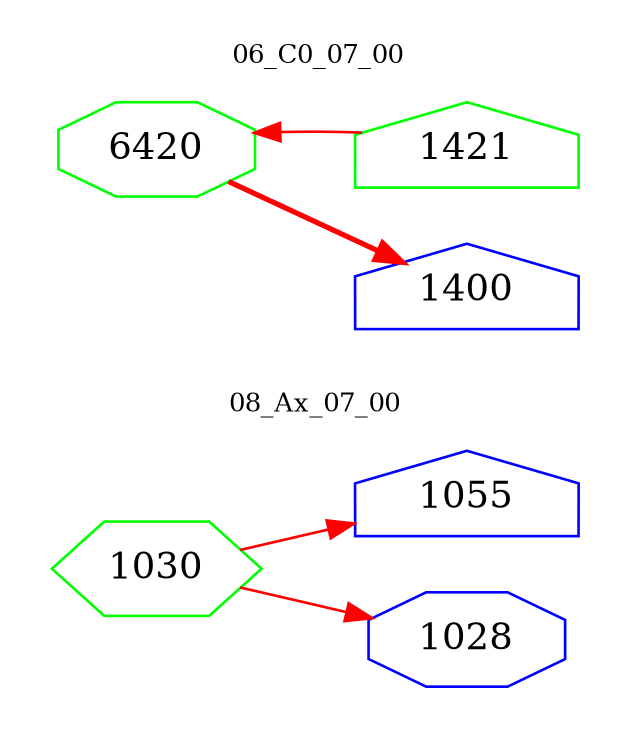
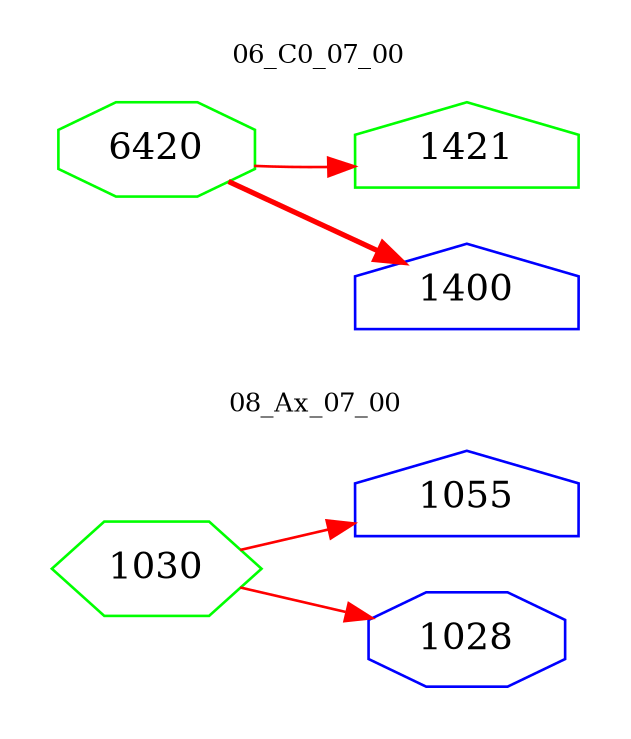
  digraph {
    rankdir=LR
    node [color=green shape=house]
    edge [color=red style=solid]
    n1 [label=1030 shape=hexagon]
    n2 [color=blue label=1028 shape=octagon]
    n3 [color=blue label=1055]
    n4 [label=6420 shape=octagon]
    n5 [color=blue label=1400]
    n6 [label=1421]
    subgraph cluster_1 {
      color=white
      fontsize=10
      label="08_Ax_07_00"
      n1
      n2
      n3
    }
    subgraph cluster_2 {
      color=white
      fontsize=10
      label="06_C0_07_00"
      n4
      n5
      n6
    }
    n1 -> n2
    n1 -> n3
    n4 -> n5 [style=bold]
-   n6 -> n4
+   n4 -> n6
  }
